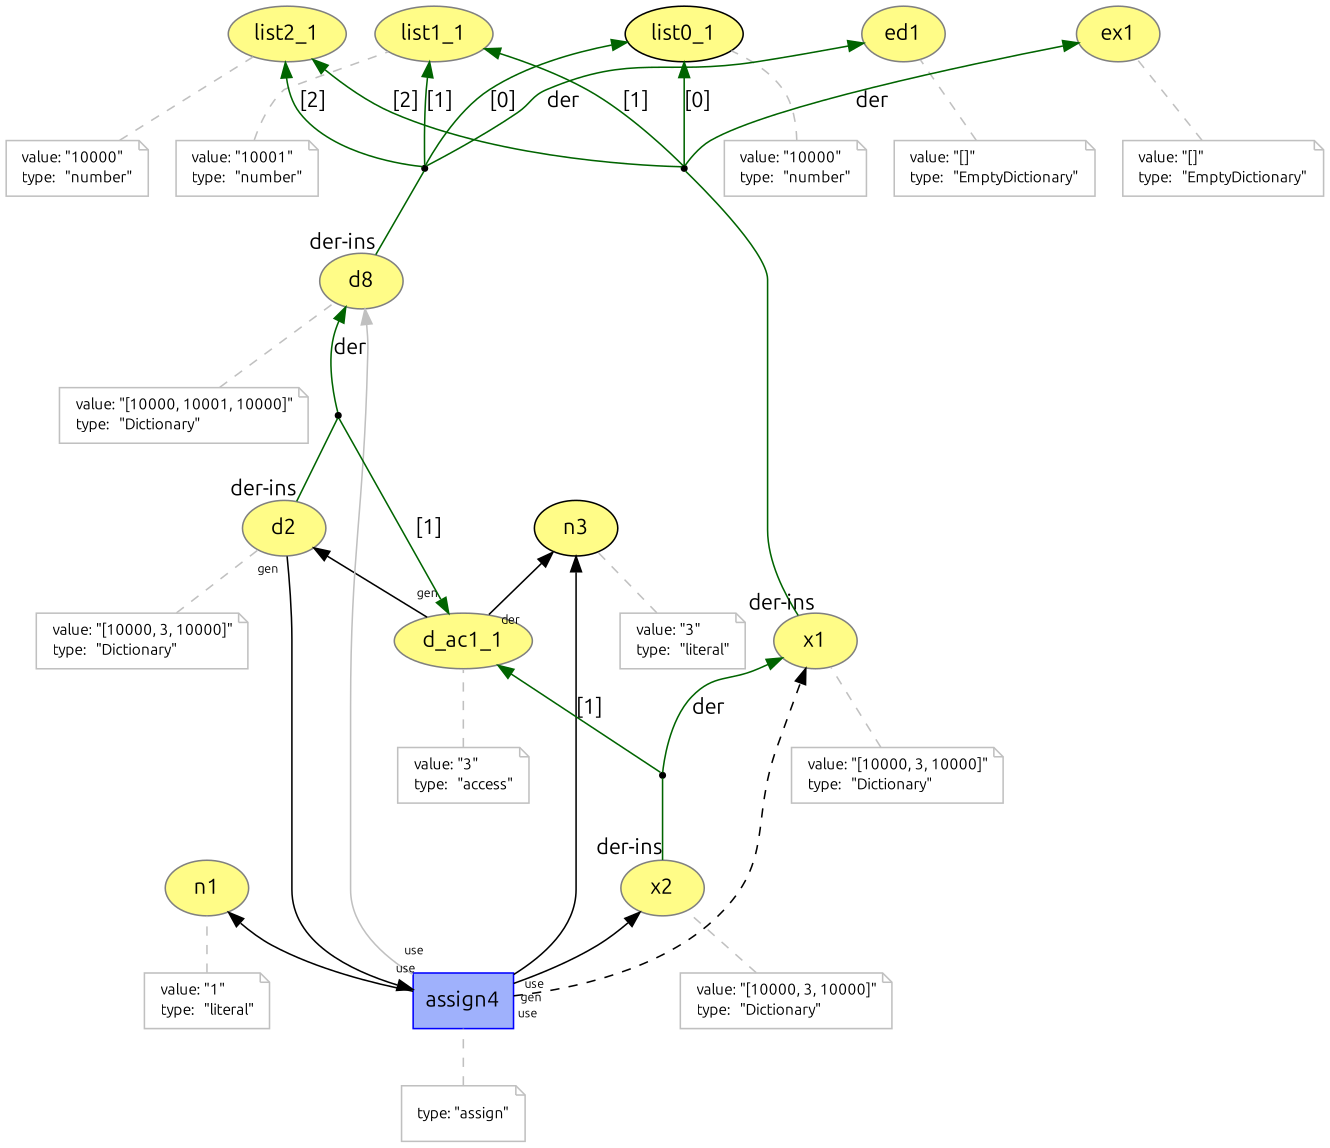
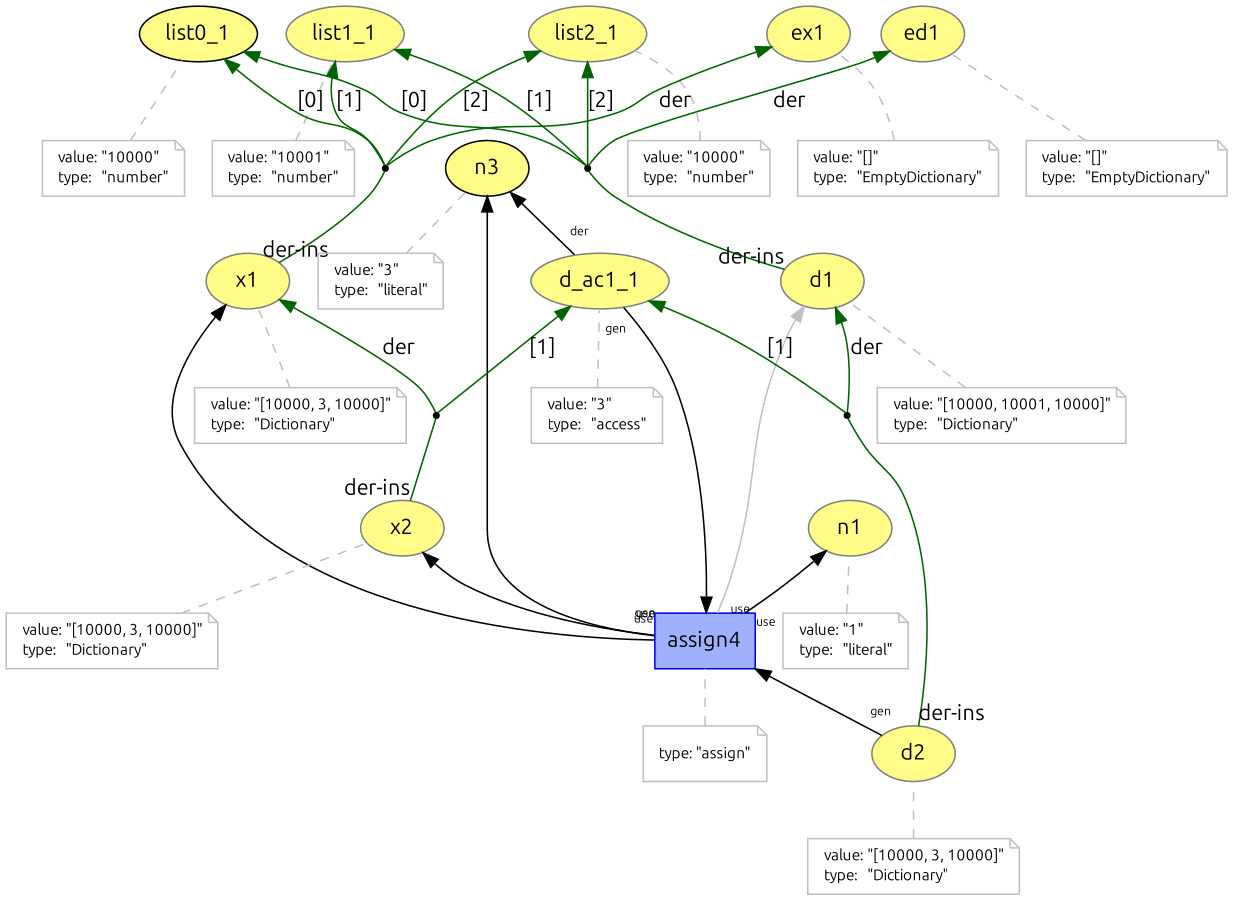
  digraph {
    fontname=Ubuntu
    rankdir=BT
    node [color=gray fontname=Ubuntu shape=note]
    edge [color=darkgreen fontname=Ubuntu labelangle=60.0 labeldistance=1.5 labelfontsize=8 rotation=20]
    n1 [color=black fillcolor="#FFFC87" label=list0_1 style=filled shape=""]
    n2 [fontcolor=black fontsize=10 label=<<TABLE cellpadding="0" border="0"> 	<TR> 	    <TD align="left">value:</TD> 	    <TD align="left">&quot;10000&quot;</TD> 	</TR> 	<TR> 	    <TD align="left">type:</TD> 	    <TD align="left">&quot;number&quot;</TD> 	</TR> </TABLE>>]
    n3 [color="#808080" fillcolor="#FFFC87" label=list1_1 style=filled shape=""]
    n4 [fontcolor=black fontsize=10 label=<<TABLE cellpadding="0" border="0"> 	<TR> 	    <TD align="left">value:</TD> 	    <TD align="left">&quot;10001&quot;</TD> 	</TR> 	<TR> 	    <TD align="left">type:</TD> 	    <TD align="left">&quot;number&quot;</TD> 	</TR> </TABLE>>]
    n5 [color="#808080" fillcolor="#FFFC87" label=list2_1 style=filled shape=""]
    n6 [fontcolor=black fontsize=10 label=<<TABLE cellpadding="0" border="0"> 	<TR> 	    <TD align="left">value:</TD> 	    <TD align="left">&quot;10000&quot;</TD> 	</TR> 	<TR> 	    <TD align="left">type:</TD> 	    <TD align="left">&quot;number&quot;</TD> 	</TR> </TABLE>>]
    n7 [color="#808080" fillcolor="#FFFC87" label=ed1 style=filled shape=""]
    n8 [fontcolor=black fontsize=10 label=<<TABLE cellpadding="0" border="0"> 	<TR> 	    <TD align="left">value:</TD> 	    <TD align="left">&quot;[]&quot;</TD> 	</TR> 	<TR> 	    <TD align="left">type:</TD> 	    <TD align="left">&quot;EmptyDictionary&quot;</TD> 	</TR> </TABLE>>]
-   n9 [color="#808080" fillcolor="#FFFC87" label=d8 style=filled shape=""]
+   n9 [color="#808080" fillcolor="#FFFC87" label=d1 style=filled shape=""]
    bn0 [shape=point color=""]
    n11 [fontcolor=black fontsize=10 label=<<TABLE cellpadding="0" border="0"> 	<TR> 	    <TD align="left">value:</TD> 	    <TD align="left">&quot;[10000, 10001, 10000]&quot;</TD> 	</TR> 	<TR> 	    <TD align="left">type:</TD> 	    <TD align="left">&quot;Dictionary&quot;</TD> 	</TR> </TABLE>>]
    n12 [color="#808080" fillcolor="#FFFC87" label=ex1 style=filled shape=""]
    n13 [fontcolor=black fontsize=10 label=<<TABLE cellpadding="0" border="0"> 	<TR> 	    <TD align="left">value:</TD> 	    <TD align="left">&quot;[]&quot;</TD> 	</TR> 	<TR> 	    <TD align="left">type:</TD> 	    <TD align="left">&quot;EmptyDictionary&quot;</TD> 	</TR> </TABLE>>]
    n14 [color="#808080" fillcolor="#FFFC87" label=x1 style=filled shape=""]
    bn1 [shape=point color=""]
    n16 [fontcolor=black fontsize=10 label=<<TABLE cellpadding="0" border="0"> 	<TR> 	    <TD align="left">value:</TD> 	    <TD align="left">&quot;[10000, 3, 10000]&quot;</TD> 	</TR> 	<TR> 	    <TD align="left">type:</TD> 	    <TD align="left">&quot;Dictionary&quot;</TD> 	</TR> </TABLE>>]
    n17 [color="#808080" fillcolor="#FFFC87" label=n1 style=filled shape=""]
    n18 [fontcolor=black fontsize=10 label=<<TABLE cellpadding="0" border="0"> 	<TR> 	    <TD align="left">value:</TD> 	    <TD align="left">&quot;1&quot;</TD> 	</TR> 	<TR> 	    <TD align="left">type:</TD> 	    <TD align="left">&quot;literal&quot;</TD> 	</TR> </TABLE>>]
    n19 [color=black fillcolor="#FFFC87" label=n3 style=filled shape=""]
    n20 [fontcolor=black fontsize=10 label=<<TABLE cellpadding="0" border="0"> 	<TR> 	    <TD align="left">value:</TD> 	    <TD align="left">&quot;3&quot;</TD> 	</TR> 	<TR> 	    <TD align="left">type:</TD> 	    <TD align="left">&quot;literal&quot;</TD> 	</TR> </TABLE>>]
    n21 [color="#808080" fillcolor="#FFFC87" label=d_ac1_1 style=filled shape=""]
    n22 [color="#0000FF" fillcolor="#9FB1FC" label=assign4 shape=polygon sides=4 style=filled]
    n23 [color="#808080" fillcolor="#FFFC87" label=x2 style=filled shape=""]
    n24 [fontcolor=black fontsize=10 label=<<TABLE cellpadding="0" border="0"> 	<TR> 	    <TD align="left">value:</TD> 	    <TD align="left">&quot;3&quot;</TD> 	</TR> 	<TR> 	    <TD align="left">type:</TD> 	    <TD align="left">&quot;access&quot;</TD> 	</TR> </TABLE>>]
    n25 [color="#808080" fillcolor="#FFFC87" label=d2 style=filled shape=""]
    bn2 [shape=point color=""]
    n27 [fontcolor=black fontsize=10 label=<<TABLE cellpadding="0" border="0"> 	<TR> 	    <TD align="left">value:</TD> 	    <TD align="left">&quot;[10000, 3, 10000]&quot;</TD> 	</TR> 	<TR> 	    <TD align="left">type:</TD> 	    <TD align="left">&quot;Dictionary&quot;</TD> 	</TR> </TABLE>>]
    bn3 [shape=point color=""]
    n29 [fontcolor=black fontsize=10 label=<<TABLE cellpadding="0" border="0"> 	<TR> 	    <TD align="left">value:</TD> 	    <TD align="left">&quot;[10000, 3, 10000]&quot;</TD> 	</TR> 	<TR> 	    <TD align="left">type:</TD> 	    <TD align="left">&quot;Dictionary&quot;</TD> 	</TR> </TABLE>>]
    n30 [fontcolor=black fontsize=10 label=<<TABLE cellpadding="0" border="0"> 	<TR> 	    <TD align="left">type:</TD> 	    <TD align="left">&quot;assign&quot;</TD> 	</TR> </TABLE>>]
    n2 -> n1 [arrowhead=none color=gray style=dashed labelangle="" labeldistance="" labelfontsize="" rotation=""]
    n4 -> n3 [arrowhead=none color=gray style=dashed labelangle="" labeldistance="" labelfontsize="" rotation=""]
    n6 -> n5 [arrowhead=none color=gray style=dashed labelangle="" labeldistance="" labelfontsize="" rotation=""]
    n8 -> n7 [arrowhead=none color=gray style=dashed labelangle="" labeldistance="" labelfontsize="" rotation=""]
    n9 -> bn0 [arrowhead=none taillabel="der-ins" labelangle="" labeldistance="" labelfontsize="" rotation=""]
    bn0 -> n1 [label="[0]"]
    bn0 -> n3 [label="[1]"]
    bn0 -> n5 [label="[2]"]
    bn0 -> n7 [label=der]
    n11 -> n9 [arrowhead=none color=gray style=dashed labelangle="" labeldistance="" labelfontsize="" rotation=""]
    n13 -> n12 [arrowhead=none color=gray style=dashed labelangle="" labeldistance="" labelfontsize="" rotation=""]
    n14 -> bn1 [arrowhead=none taillabel="der-ins" labelangle="" labeldistance="" labelfontsize="" rotation=""]
    bn1 -> n1 [label="[0]"]
    bn1 -> n3 [label="[1]"]
    bn1 -> n5 [label="[2]"]
    bn1 -> n12 [label=der]
    n16 -> n14 [arrowhead=none color=gray style=dashed labelangle="" labeldistance="" labelfontsize="" rotation=""]
    n18 -> n17 [arrowhead=none color=gray style=dashed labelangle="" labeldistance="" labelfontsize="" rotation=""]
    n20 -> n19 [arrowhead=none color=gray style=dashed labelangle="" labeldistance="" labelfontsize="" rotation=""]
    n21 -> n19 [taillabel=der color=""]
-   n21 -> n25 [taillabel=gen color=""]
+   n21 -> n22 [taillabel=gen color=""]
    n22 -> n9 [color=gray taillabel=use]
-   n22 -> n14 [taillabel=use style=dashed color=""]
+   n22 -> n14 [taillabel=use color=""]
    n22 -> n17 [taillabel=use color=""]
    n22 -> n19 [taillabel=use color=""]
    n22 -> n23 [taillabel=gen color=""]
    n23 -> bn3 [arrowhead=none taillabel="der-ins" labelangle="" labeldistance="" labelfontsize="" rotation=""]
    n24 -> n21 [arrowhead=none color=gray style=dashed labelangle="" labeldistance="" labelfontsize="" rotation=""]
    n25 -> n22 [taillabel=gen color=""]
    n25 -> bn2 [arrowhead=none taillabel="der-ins" labelangle="" labeldistance="" labelfontsize="" rotation=""]
    bn2 -> n9 [label=der]
    bn2 -> n21 [label="[1]"]
    n27 -> n25 [arrowhead=none color=gray style=dashed labelangle="" labeldistance="" labelfontsize="" rotation=""]
    bn3 -> n14 [label=der]
    bn3 -> n21 [label="[1]"]
    n29 -> n23 [arrowhead=none color=gray style=dashed labelangle="" labeldistance="" labelfontsize="" rotation=""]
    n30 -> n22 [arrowhead=none color=gray style=dashed labelangle="" labeldistance="" labelfontsize="" rotation=""]
  }
